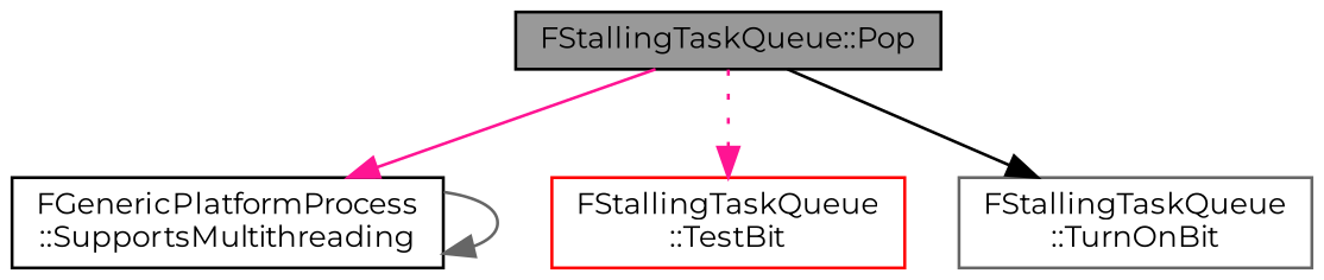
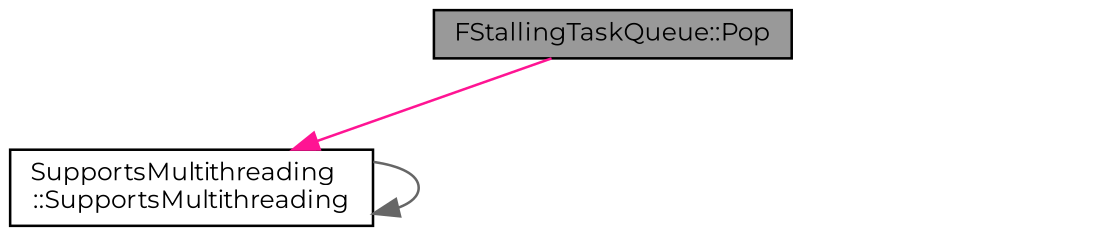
  digraph {
    fontname=Montserrat
    rankdir=TB
    node [color=black fillcolor=white fontname=Montserrat fontsize=10 shape=box style=filled]
    edge [color=deeppink fontname=Montserrat fontsize=10 labelfontname=Helvetica labelfontsize=10 style=solid]
    n1 [fillcolor=grey60 fontcolor=black height=0.2 label="FStallingTaskQueue::Pop" width=0.4]
-   n2 [height=0.2 label="FGenericPlatformProcess\l::SupportsMultithreading" width=0.4]
-   n3 [color=red height=0.2 label="FStallingTaskQueue\l::TestBit" width=0.4]
-   n4 [color=gray40 height=0.2 label="FStallingTaskQueue\l::TurnOnBit" width=0.4]
+   n2 [height=0.2 label="SupportsMultithreading\l::SupportsMultithreading" width=0.4]
    n1 -> n2
-   n1 -> n3 [style=dotted]
-   n1 -> n4 [color=black]
    n2 -> n2 [color=gray40]
  }
